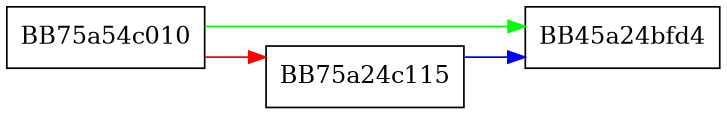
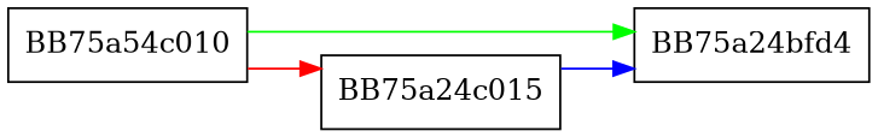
  digraph {
    rankdir=LR
    splines=ortho
    node [shape=box]
    n1 [label=BB75a54c010]
-   BB75a24bfd4 [label=BB45a24bfd4]
-   BB75a24c015 [label=BB75a24c115]
+   BB75a24bfd4
+   BB75a24c015
    n1 -> BB75a24bfd4 [color=green]
    n1 -> BB75a24c015 [color=red]
    BB75a24c015 -> BB75a24bfd4 [color=blue]
  }
